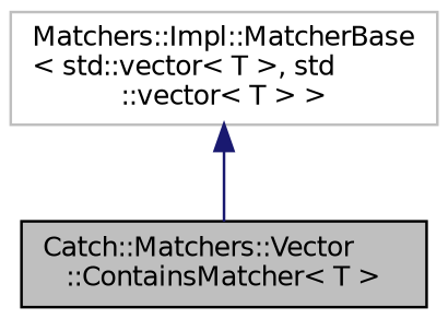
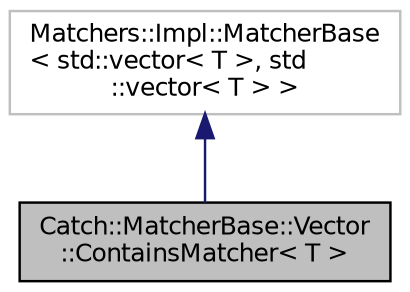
  digraph {
    node [fontname=Helvetica fontsize=10 shape=record style=filled]
-   n1 [color=black fillcolor=grey75 fontcolor=black height=0.2 label="Catch::Matchers::Vector\l::ContainsMatcher\< T \>" width=0.4]
+   n1 [color=black fillcolor=grey75 fontcolor=black height=0.2 label="Catch::MatcherBase::Vector\l::ContainsMatcher\< T \>" width=0.4]
    n2 [color=grey75 fillcolor=white height=0.2 label="Matchers::Impl::MatcherBase\l\< std::vector\< T \>, std\l::vector\< T \> \>" width=0.4]
    n2 -> n1 [color=midnightblue dir=back fontname=Helvetica fontsize=10 labelfontname=Helvetica labelfontsize=10 style=solid]
  }
